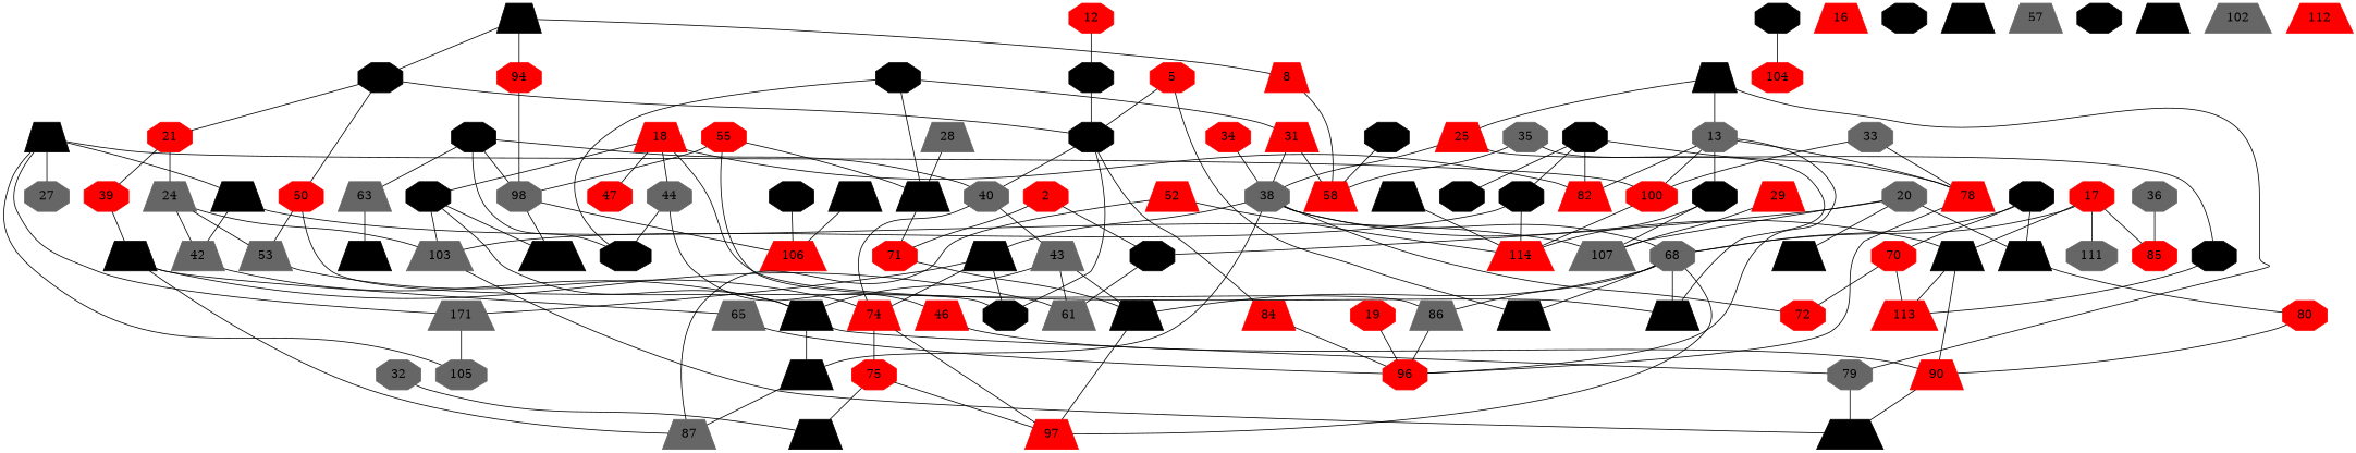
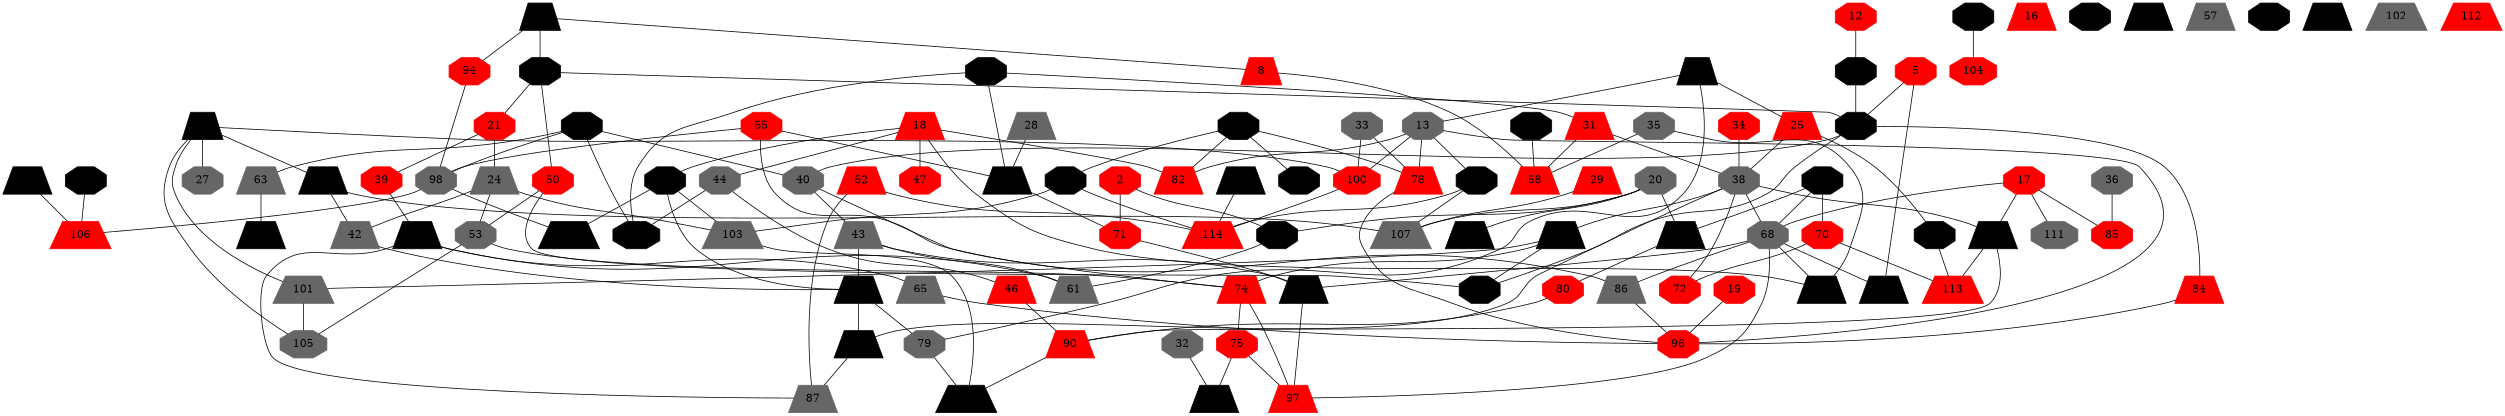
  graph {
    node [color=black shape=octagon style=filled]
    13 [color=gray40]
    1 [shape=trapezium]
    25 [color=red shape=trapezium]
    79 [color=gray40]
    78 [color=red shape=trapezium]
    82 [color=red shape=trapezium]
    100 [color=red]
    69
    96 [color=red]
    38 [color=gray40]
    76
    110 [shape=trapezium]
    2 [color=red]
    51
    71 [color=red]
    61 [color=gray40 shape=trapezium]
    93 [shape=trapezium]
    3
    40 [color=gray40]
    63 [color=gray40 shape=trapezium]
    98 [color=gray40]
    109
    43 [color=gray40 shape=trapezium]
    74 [color=red shape=trapezium]
    83 [shape=trapezium]
    106 [color=red shape=trapezium]
    108 [shape=trapezium]
    8 [color=red shape=trapezium]
    4 [shape=trapezium]
    9
    94 [color=red]
    58 [color=red shape=trapezium]
    37
    21 [color=red]
    50 [color=red]
    5 [color=red]
    81 [shape=trapezium]
    84 [color=red shape=trapezium]
    95
    6
    41
    67
    103 [color=gray40 shape=trapezium]
    114 [color=red shape=trapezium]
    7 [shape=trapezium]
    11 [shape=trapezium]
    27 [color=gray40]
-   101 [color=gray40 shape=trapezium label=171]
+   101 [color=gray40 shape=trapezium]
    105 [color=gray40]
    42 [color=gray40 shape=trapezium]
    107 [color=gray40 shape=trapezium]
    24 [color=gray40 shape=trapezium]
    39 [color=red]
-   53 [color=gray40 shape=trapezium]
+   53 [color=gray40]
    10
    48 [shape=trapezium]
    12 [color=red]
    23
    14 [shape=trapezium]
    15
    104 [color=red]
    16 [color=red shape=trapezium]
    17 [color=red]
    62 [shape=trapezium]
    68 [color=gray40]
    85 [color=red]
    111 [color=gray40]
    90 [color=red shape=trapezium]
    113 [color=red shape=trapezium]
    73 [shape=trapezium]
    86 [color=gray40 shape=trapezium]
    97 [color=red shape=trapezium]
    18 [color=red shape=trapezium]
    44 [color=gray40]
    45
    47 [color=red]
    46 [color=red shape=trapezium]
    19 [color=red]
    20 [color=gray40]
    59 [shape=trapezium]
    77 [shape=trapezium]
    80 [color=red]
    60 [shape=trapezium]
    22
    31 [color=red shape=trapezium]
    66 [shape=trapezium]
    49 [shape=trapezium]
    64 [shape=trapezium]
    72 [color=red]
    28 [color=gray40 shape=trapezium]
    29 [color=red shape=trapezium]
    30
    32 [color=gray40]
    92 [shape=trapezium]
    33 [color=gray40]
    34 [color=red]
    35 [color=gray40]
    36 [color=gray40]
    87 [color=gray40 shape=trapezium]
    65 [color=gray40 shape=trapezium]
    75 [color=red]
    52 [color=red shape=trapezium]
    54 [shape=trapezium]
    55 [color=red]
    56
    70 [color=red]
    57 [color=gray40 shape=trapezium]
    88
    89
    91 [shape=trapezium]
    99 [shape=trapezium]
    102 [color=gray40 shape=trapezium]
    112 [color=red shape=trapezium]
    13 -- 78
    13 -- 82
    13 -- 100
    13 -- 69
    13 -- 96
    1 -- 13
    1 -- 25
    1 -- 79
    25 -- 38
    25 -- 76
    79 -- 110
    78 -- 96
    100 -- 114
    69 -- 114
    69 -- 107
    38 -- 62
    38 -- 68
    38 -- 49
    38 -- 64
    38 -- 72
    76 -- 113
    2 -- 51
    2 -- 71
    51 -- 61
    71 -- 93
    93 -- 97
    3 -- 40
    3 -- 63
    3 -- 98
    3 -- 109
    40 -- 43
    40 -- 74
    63 -- 83
    98 -- 106
    98 -- 108
    43 -- 61
    43 -- 93
    43 -- 48
    74 -- 97
    74 -- 75
    8 -- 58
    4 -- 8
    4 -- 9
    4 -- 94
    9 -- 37
    9 -- 21
    9 -- 50
    94 -- 98
    37 -- 40
    37 -- 84
    37 -- 95
    21 -- 24
    21 -- 39
    50 -- 95
    50 -- 53
    5 -- 37
    5 -- 81
    84 -- 96
    6 -- 78
    6 -- 82
    6 -- 41
    6 -- 67
    67 -- 103
    67 -- 114
    103 -- 110
    7 -- 100
    7 -- 11
    7 -- 27
    7 -- 101
    7 -- 105
    11 -- 42
    11 -- 107
    101 -- 105
    42 -- 48
    24 -- 103
    24 -- 42
    24 -- 53
    39 -- 60
    53 -- 74
+   53 -- 105
    10 -- 58
    48 -- 79
    48 -- 64
    12 -- 23
    23 -- 37
    14 -- 106
    15 -- 104
    17 -- 62
    17 -- 68
    17 -- 85
    17 -- 111
    62 -- 90
    62 -- 113
    68 -- 93
    68 -- 81
    68 -- 73
    68 -- 86
    68 -- 97
    90 -- 110
    86 -- 96
    18 -- 82
    18 -- 73
    18 -- 44
    18 -- 45
    18 -- 47
    44 -- 109
    44 -- 46
    45 -- 108
    45 -- 103
    45 -- 48
    46 -- 90
    19 -- 96
    20 -- 51
    20 -- 107
    20 -- 59
    20 -- 77
    59 -- 80
    80 -- 90
    60 -- 61
    60 -- 87
    60 -- 65
    22 -- 109
    22 -- 31
    22 -- 66
    31 -- 38
    31 -- 58
    66 -- 71
    49 -- 74
    49 -- 95
    49 -- 101
    64 -- 87
    28 -- 66
    29 -- 107
    32 -- 92
    33 -- 78
    33 -- 100
    34 -- 38
    35 -- 58
    35 -- 73
    36 -- 85
    65 -- 96
    75 -- 97
    75 -- 92
    52 -- 114
    52 -- 87
    55 -- 98
    55 -- 86
    55 -- 66
    56 -- 68
    56 -- 59
    56 -- 70
    70 -- 113
    70 -- 72
    89 -- 106
    91 -- 114
  }
